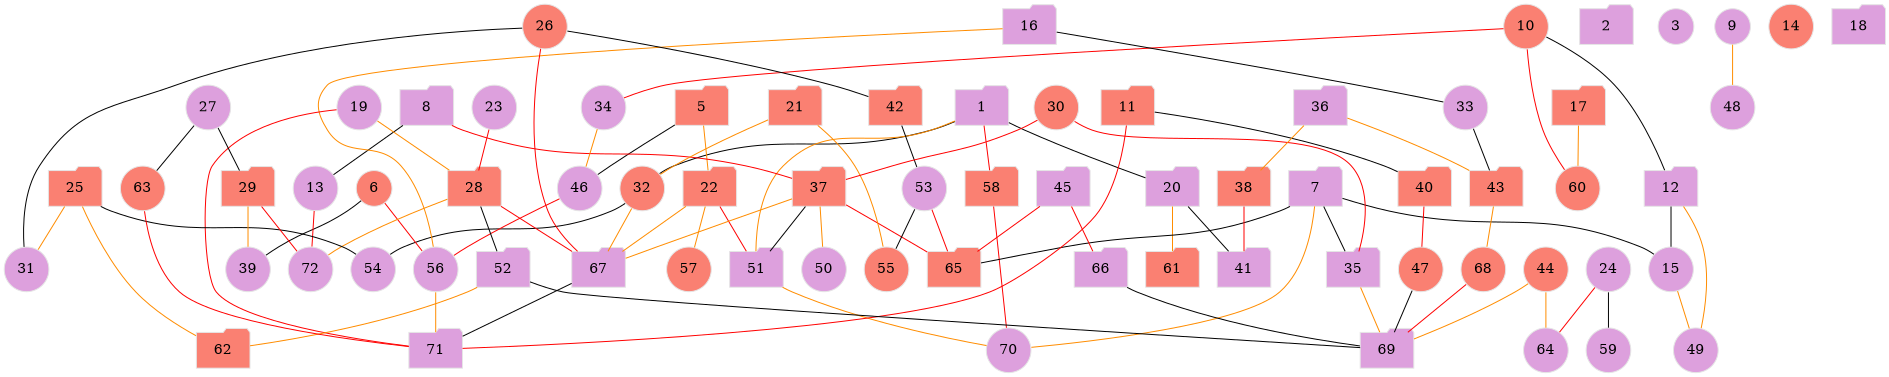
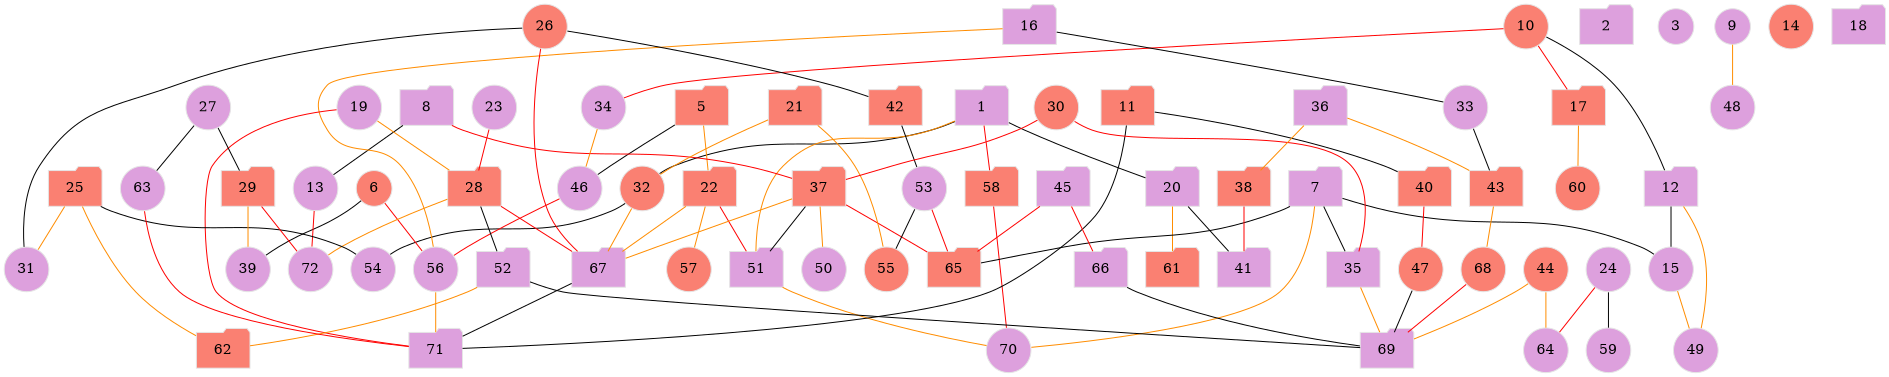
  graph {
    node [color=gray90 fillcolor=plum shape=circle style=filled]
    edge [color=darkorange]
    1 [shape=folder]
    20 [shape=folder]
    32 [fillcolor=salmon]
    51 [shape=folder]
    58 [fillcolor=salmon shape=folder]
    41 [shape=folder]
    61 [fillcolor=salmon shape=folder]
    67 [shape=folder]
    54
    70
    2 [shape=folder]
    3
    47 [fillcolor=salmon]
    69 [shape=folder]
    5 [fillcolor=salmon shape=folder]
    22 [fillcolor=salmon shape=folder]
    46
    57 [fillcolor=salmon]
    56
    6 [fillcolor=salmon]
    39
    71 [shape=folder]
    7 [shape=folder]
    15
    35 [shape=folder]
    65 [fillcolor=salmon shape=folder]
    49
    8 [shape=folder]
    13
    37 [fillcolor=salmon shape=folder]
    72
    50
    9
    48
    10 [fillcolor=salmon]
    12 [shape=folder]
    34
    60 [fillcolor=salmon]
    11 [fillcolor=salmon shape=folder]
    40 [fillcolor=salmon shape=folder]
    14 [fillcolor=salmon]
    16 [shape=folder]
    33
    43 [fillcolor=salmon shape=folder]
    17 [fillcolor=salmon shape=folder]
    18 [shape=folder]
    19
    28 [fillcolor=salmon shape=folder]
    52 [shape=folder]
    21 [fillcolor=salmon shape=folder]
    55 [fillcolor=salmon]
    23
    24
    59
    64
    25 [fillcolor=salmon shape=folder]
    31
    62 [fillcolor=salmon shape=folder]
    26 [fillcolor=salmon]
    42 [fillcolor=salmon shape=folder]
    53
    29 [fillcolor=salmon shape=folder]
    27
-   63 [fillcolor=salmon]
+   63
    30 [fillcolor=salmon]
    68 [fillcolor=salmon]
    36 [shape=folder]
    38 [fillcolor=salmon shape=folder]
    44 [fillcolor=salmon]
    45 [shape=folder]
    66 [shape=folder]
    1 -- 20 [color=black]
    1 -- 32 [color=black]
    1 -- 51
    1 -- 58 [color=red]
    20 -- 41 [color=black]
    20 -- 61
    32 -- 67
    32 -- 54 [color=black]
    51 -- 70
    58 -- 70 [color=red]
    67 -- 71 [color=black]
    47 -- 69 [color=black]
    5 -- 22
    5 -- 46 [color=black]
    22 -- 51 [color=red]
    22 -- 67
    22 -- 57
    46 -- 56 [color=red]
    56 -- 71
    6 -- 56 [color=red]
    6 -- 39 [color=black]
    7 -- 70
    7 -- 15 [color=black]
    7 -- 35 [color=black]
    7 -- 65 [color=black]
    15 -- 49
    35 -- 69
    8 -- 13 [color=black]
    8 -- 37 [color=red]
    13 -- 72 [color=red]
    37 -- 51 [color=black]
    37 -- 67
    37 -- 65 [color=red]
    37 -- 50
    9 -- 48
    10 -- 12 [color=black]
    10 -- 34 [color=red]
-   10 -- 60 [color=red]
+   10 -- 17 [color=red]
    12 -- 15 [color=black]
    12 -- 49
    34 -- 46
-   11 -- 71 [color=red]
+   11 -- 71 [color=black]
    11 -- 40 [color=black]
    40 -- 47 [color=red]
    16 -- 56
    16 -- 33 [color=black]
    33 -- 43 [color=black]
    43 -- 68
    17 -- 60
    19 -- 71 [color=red]
    19 -- 28
    28 -- 67 [color=red]
    28 -- 72
    28 -- 52 [color=black]
    52 -- 69 [color=black]
    52 -- 62
    21 -- 32
    21 -- 55
    23 -- 28 [color=red]
    24 -- 59 [color=black]
    24 -- 64 [color=red]
    25 -- 54 [color=black]
    25 -- 31
    25 -- 62
    26 -- 67 [color=red]
    26 -- 31 [color=black]
    26 -- 42 [color=black]
    42 -- 53 [color=black]
    53 -- 65 [color=red]
    53 -- 55 [color=black]
    29 -- 39
    29 -- 72 [color=red]
    27 -- 29 [color=black]
    27 -- 63 [color=black]
    63 -- 71 [color=red]
    30 -- 35 [color=red]
    30 -- 37 [color=red]
    68 -- 69 [color=red]
    36 -- 43
    36 -- 38
    38 -- 41 [color=red]
    44 -- 69
    44 -- 64
    45 -- 65 [color=red]
    45 -- 66 [color=red]
    66 -- 69 [color=black]
  }
